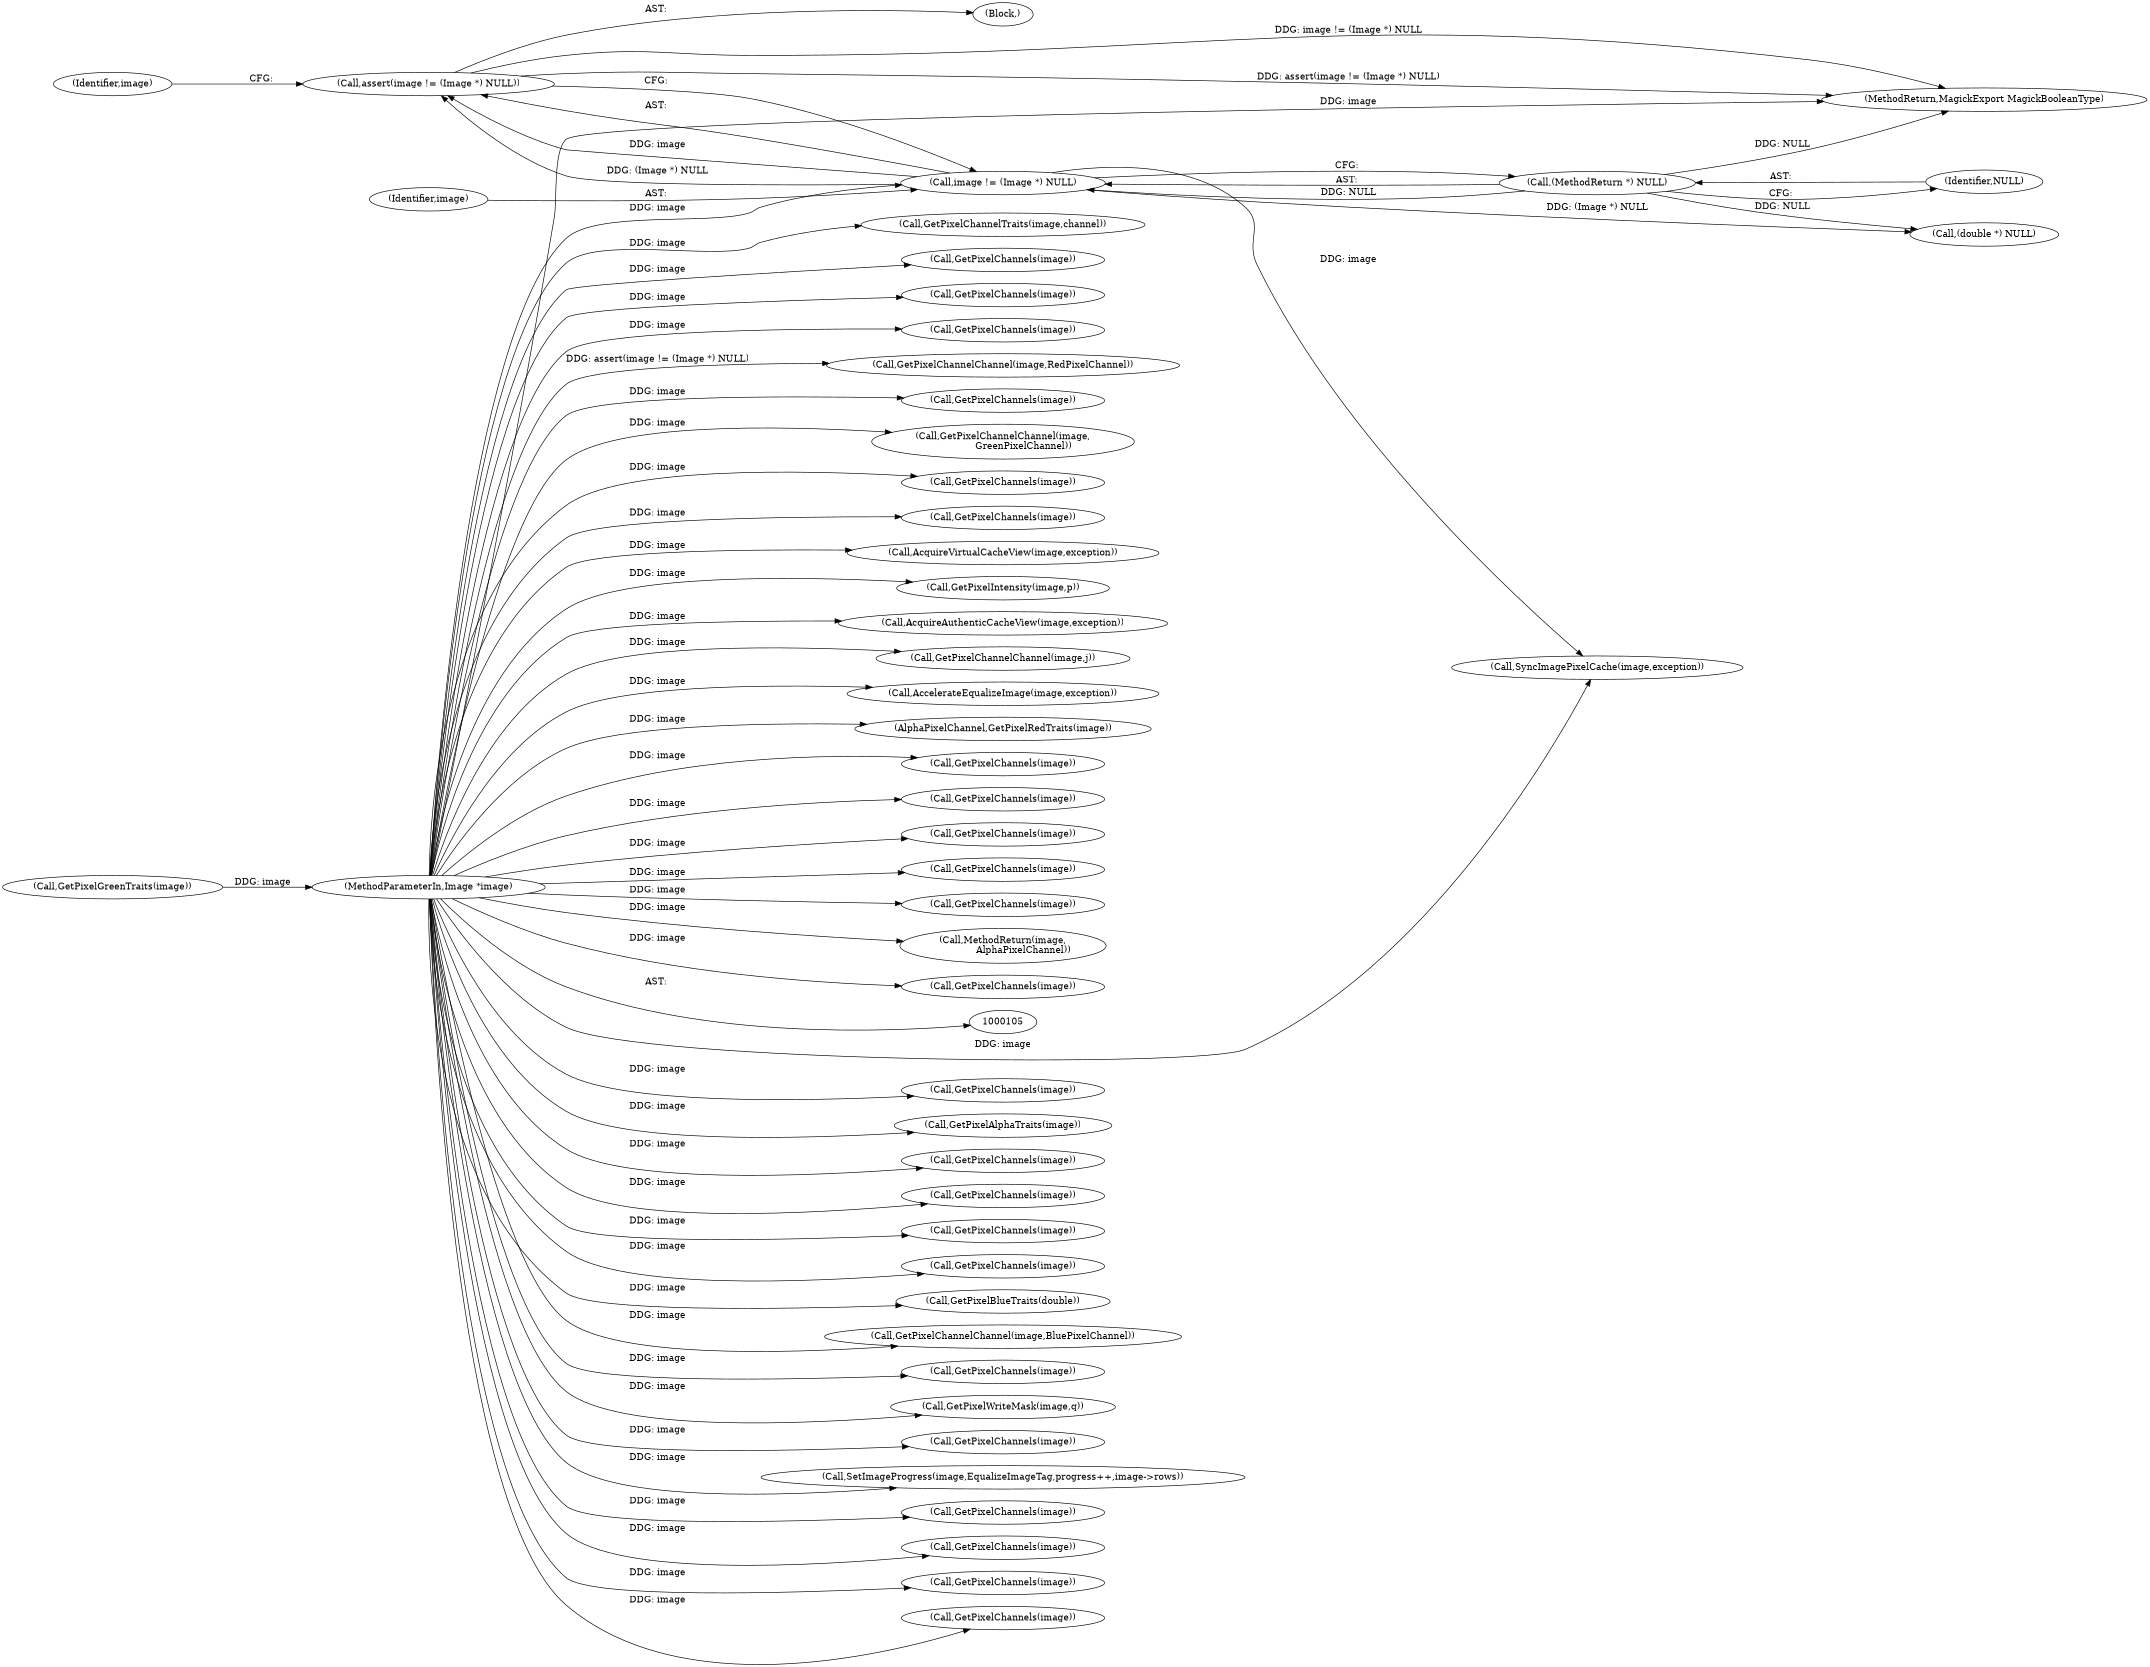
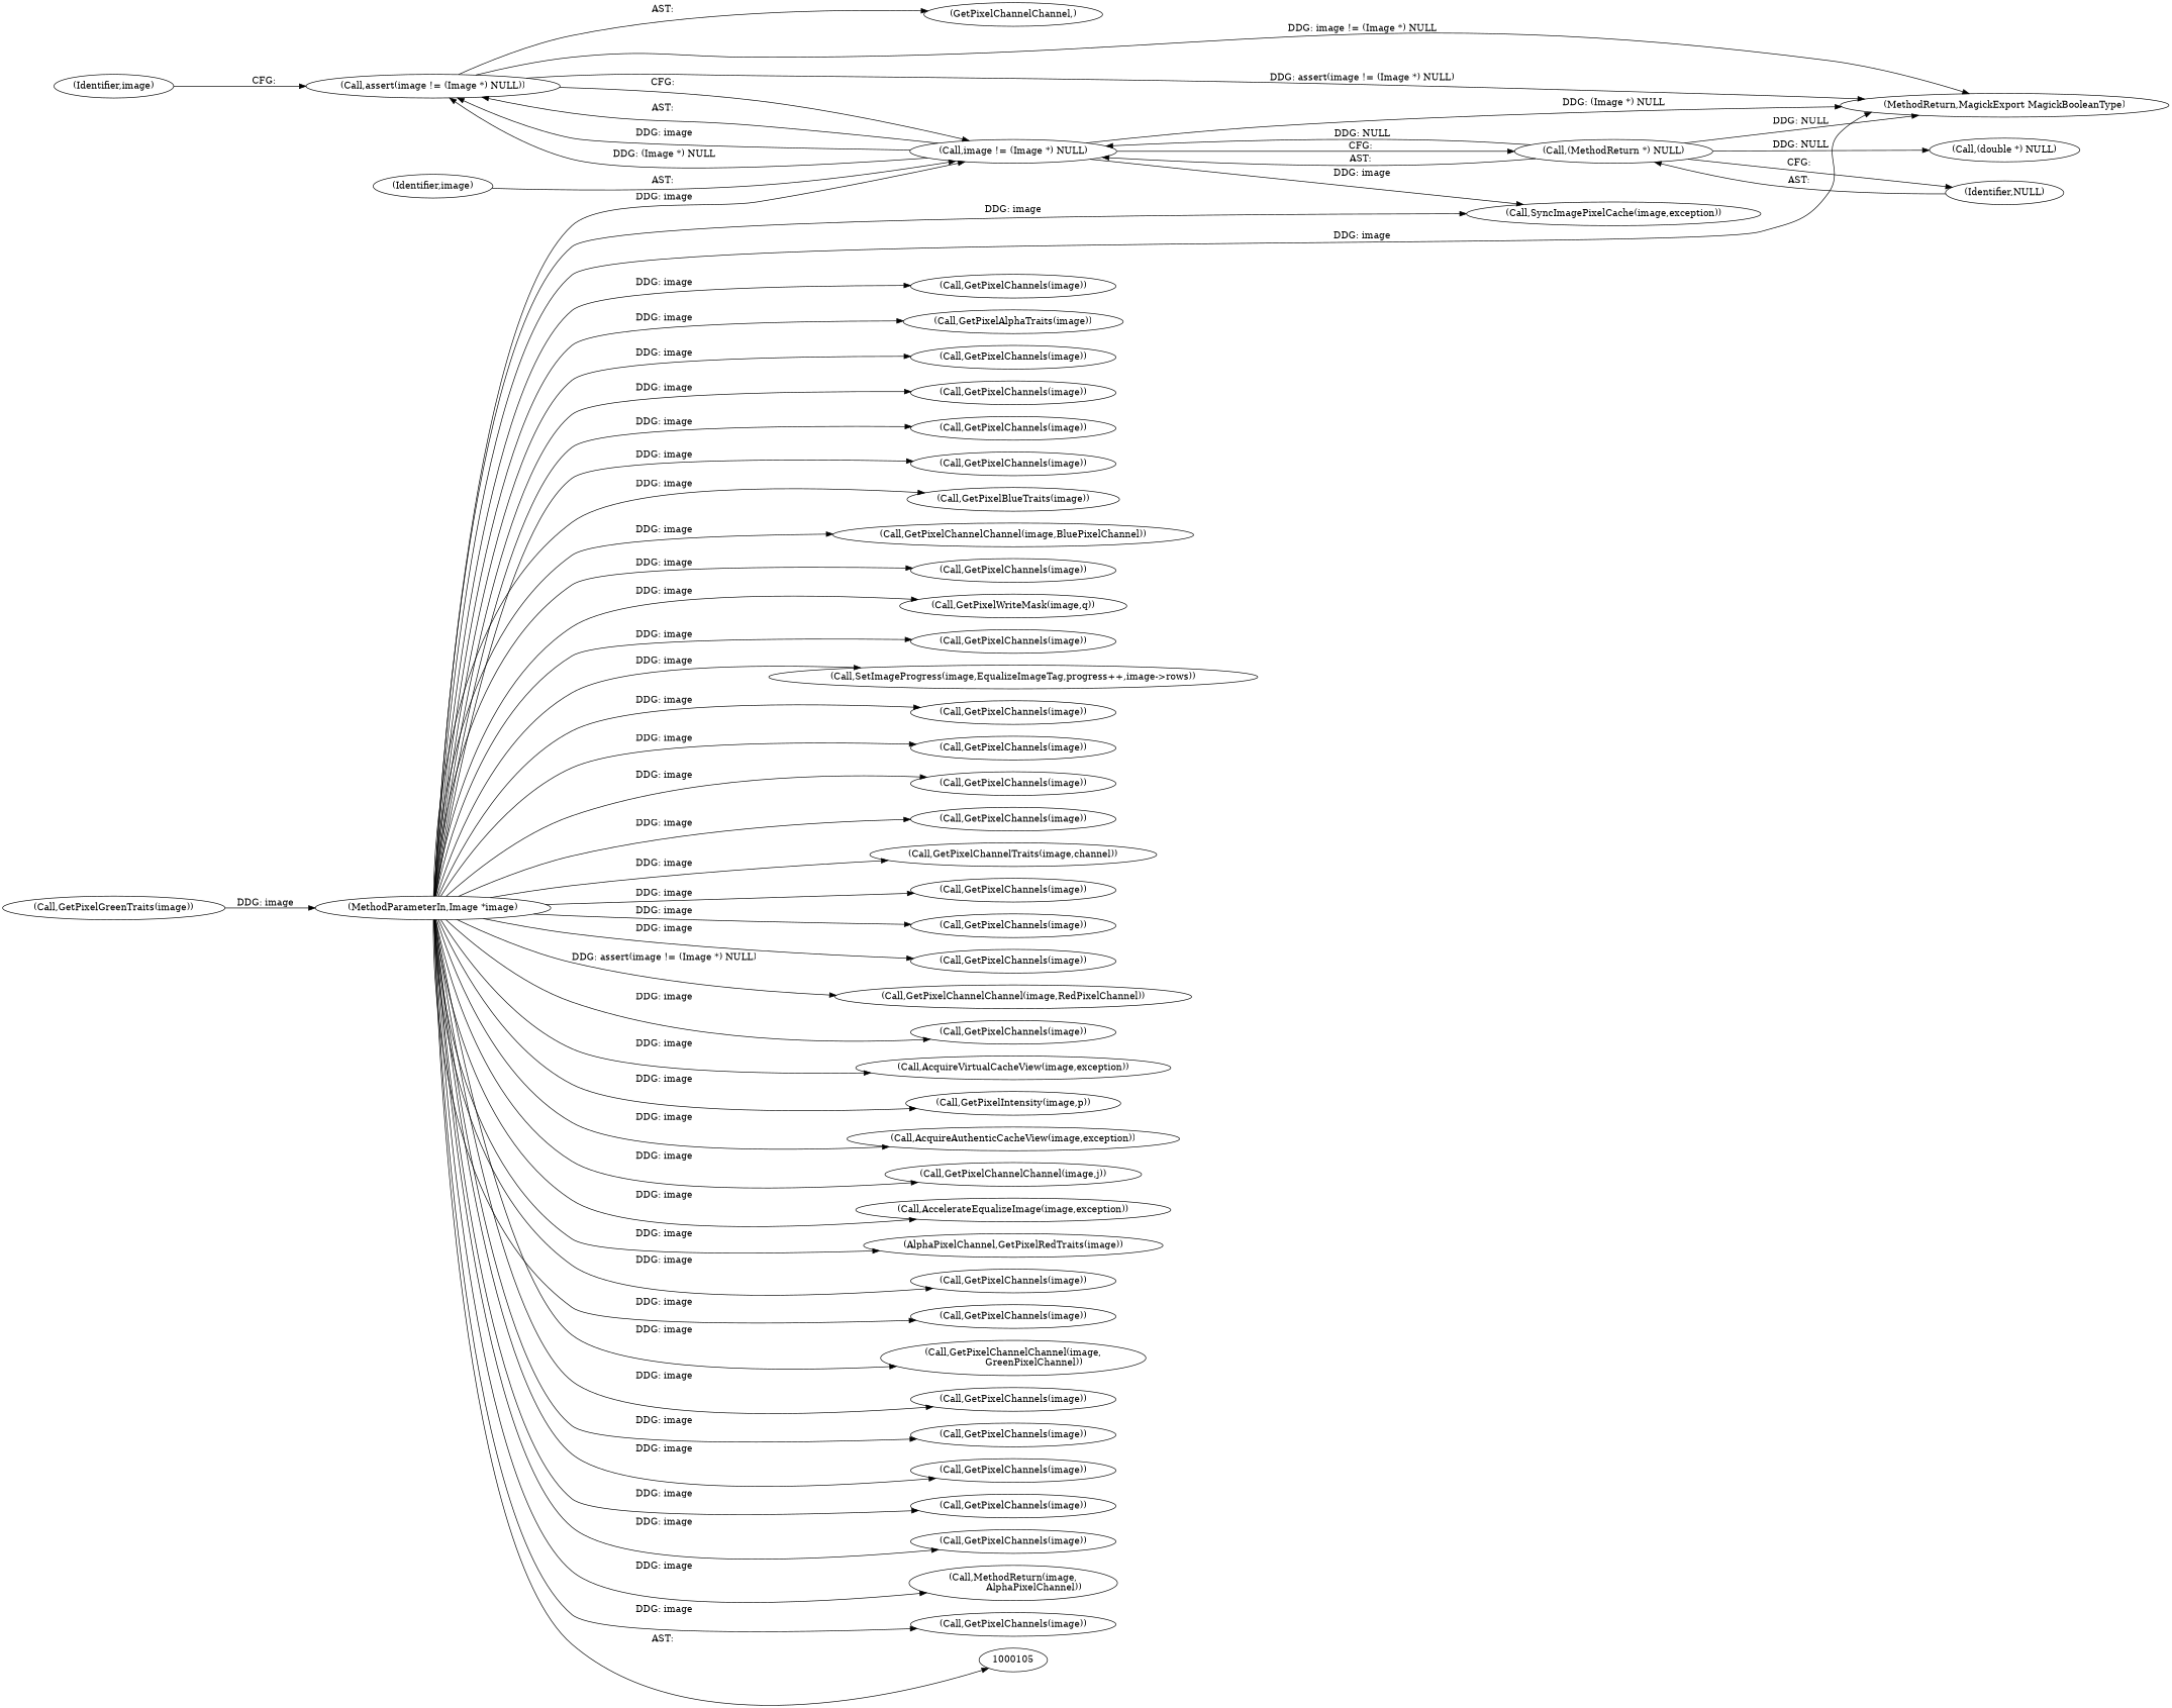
  digraph {
    rankdir=LR
    n1 [label="(Call,assert(image != (Image *) NULL))"]
    n2 [label="(Call,image != (Image *) NULL)"]
-   n3 [label="(Block,)"]
+   n3 [label="(GetPixelChannelChannel,)"]
    n4 [label="(MethodReturn,MagickExport MagickBooleanType)"]
    n5 [label="(Call,(MethodReturn *) NULL)"]
    n6 [label="(Call,SyncImagePixelCache(image,exception))"]
    n7 [label="(Call,(double *) NULL)"]
    n8 [label="(Identifier,NULL)"]
    n9 [label="(MethodParameterIn,Image *image)"]
    n10 [label="(Call,GetPixelChannels(image))"]
    n11 [label="(Call,GetPixelAlphaTraits(image))"]
    n12 [label="(Call,GetPixelChannels(image))"]
    n13 [label="(Call,GetPixelChannels(image))"]
    n14 [label="(Call,GetPixelChannels(image))"]
    n15 [label="(Call,GetPixelChannels(image))"]
-   n16 [label="(Call,GetPixelBlueTraits(double))"]
+   n16 [label="(Call,GetPixelBlueTraits(image))"]
    n17 [label="(Call,GetPixelChannelChannel(image,BluePixelChannel))"]
    n18 [label="(Call,GetPixelChannels(image))"]
    n19 [label="(Call,GetPixelWriteMask(image,q))"]
    n20 [label="(Call,GetPixelChannels(image))"]
    n21 [label="(Call,SetImageProgress(image,EqualizeImageTag,progress++,image->rows))"]
    n22 [label="(Call,GetPixelChannels(image))"]
    n23 [label="(Call,GetPixelChannels(image))"]
    n24 [label="(Call,GetPixelChannels(image))"]
    n25 [label="(Call,GetPixelChannels(image))"]
    n26 [label="(Call,GetPixelChannelTraits(image,channel))"]
    n27 [label="(Call,GetPixelChannels(image))"]
    n28 [label="(Call,GetPixelChannels(image))"]
    n29 [label="(Call,GetPixelChannels(image))"]
    n30 [label="(Call,GetPixelChannelChannel(image,RedPixelChannel))"]
    n31 [label="(Call,GetPixelChannels(image))"]
    n32 [label="(Call,GetPixelChannelChannel(image,\n              GreenPixelChannel))"]
    n33 [label="(Call,GetPixelChannels(image))"]
    n34 [label="(Call,GetPixelChannels(image))"]
    n35 [label="(Call,AcquireVirtualCacheView(image,exception))"]
    n36 [label="(Call,GetPixelIntensity(image,p))"]
    n37 [label="(Call,AcquireAuthenticCacheView(image,exception))"]
    n38 [label="(Call,GetPixelChannelChannel(image,j))"]
    n39 [label="(Call,AccelerateEqualizeImage(image,exception))"]
    n40 [label="(AlphaPixelChannel,GetPixelRedTraits(image))"]
    n41 [label="(Call,GetPixelChannels(image))"]
    n42 [label="(Call,GetPixelChannels(image))"]
    n43 [label="(Call,GetPixelChannels(image))"]
    n44 [label="(Call,GetPixelChannels(image))"]
    n45 [label="(Call,GetPixelChannels(image))"]
    n46 [label="(Call,MethodReturn(image,\n              AlphaPixelChannel))"]
    n47 [label="(Call,GetPixelChannels(image))"]
    1000105
    n49 [label="(Call,GetPixelGreenTraits(image))"]
    n50 [label="(Identifier,image)"]
    n51 [label="(Identifier,image)"]
    n1 -> n2 [label="CFG: "]
    n1 -> n3 [label="AST: "]
    n1 -> n4 [label="DDG: image != (Image *) NULL"]
    n1 -> n4 [label="DDG: assert(image != (Image *) NULL)"]
    n2 -> n1 [label="AST: "]
    n2 -> n1 [label="DDG: image"]
    n2 -> n1 [label="DDG: (Image *) NULL"]
-   n2 -> n7 [label="DDG: (Image *) NULL"]
+   n2 -> n4 [label="DDG: (Image *) NULL"]
    n2 -> n5 [label="CFG: "]
    n2 -> n6 [label="DDG: image"]
    n5 -> n2 [label="AST: "]
    n5 -> n2 [label="DDG: NULL"]
    n5 -> n4 [label="DDG: NULL"]
    n5 -> n7 [label="DDG: NULL"]
    n5 -> n8 [label="CFG: "]
    n8 -> n5 [label="AST: "]
    n9 -> n2 [label="DDG: image"]
    n9 -> n4 [label="DDG: image"]
    n9 -> n6 [label="DDG: image"]
    n9 -> n10 [label="DDG: image"]
    n9 -> n11 [label="DDG: image"]
    n9 -> n12 [label="DDG: image"]
    n9 -> n13 [label="DDG: image"]
    n9 -> n14 [label="DDG: image"]
    n9 -> n15 [label="DDG: image"]
    n9 -> n16 [label="DDG: image"]
    n9 -> n17 [label="DDG: image"]
    n9 -> n18 [label="DDG: image"]
    n9 -> n19 [label="DDG: image"]
    n9 -> n20 [label="DDG: image"]
    n9 -> n21 [label="DDG: image"]
    n9 -> n22 [label="DDG: image"]
    n9 -> n23 [label="DDG: image"]
    n9 -> n24 [label="DDG: image"]
    n9 -> n25 [label="DDG: image"]
    n9 -> n26 [label="DDG: image"]
    n9 -> n27 [label="DDG: image"]
    n9 -> n28 [label="DDG: image"]
    n9 -> n29 [label="DDG: image"]
    n9 -> n30 [label="DDG: assert(image != (Image *) NULL)"]
    n9 -> n31 [label="DDG: image"]
    n9 -> n32 [label="DDG: image"]
    n9 -> n33 [label="DDG: image"]
    n9 -> n34 [label="DDG: image"]
    n9 -> n35 [label="DDG: image"]
    n9 -> n36 [label="DDG: image"]
    n9 -> n37 [label="DDG: image"]
    n9 -> n38 [label="DDG: image"]
    n9 -> n39 [label="DDG: image"]
    n9 -> n40 [label="DDG: image"]
    n9 -> n41 [label="DDG: image"]
    n9 -> n42 [label="DDG: image"]
    n9 -> n43 [label="DDG: image"]
    n9 -> n44 [label="DDG: image"]
    n9 -> n45 [label="DDG: image"]
    n9 -> n46 [label="DDG: image"]
    n9 -> n47 [label="DDG: image"]
    n9 -> 1000105 [label="AST: "]
    n49 -> n9 [label="DDG: image"]
    n50 -> n2 [label="AST: "]
    n51 -> n1 [label="CFG: "]
  }
